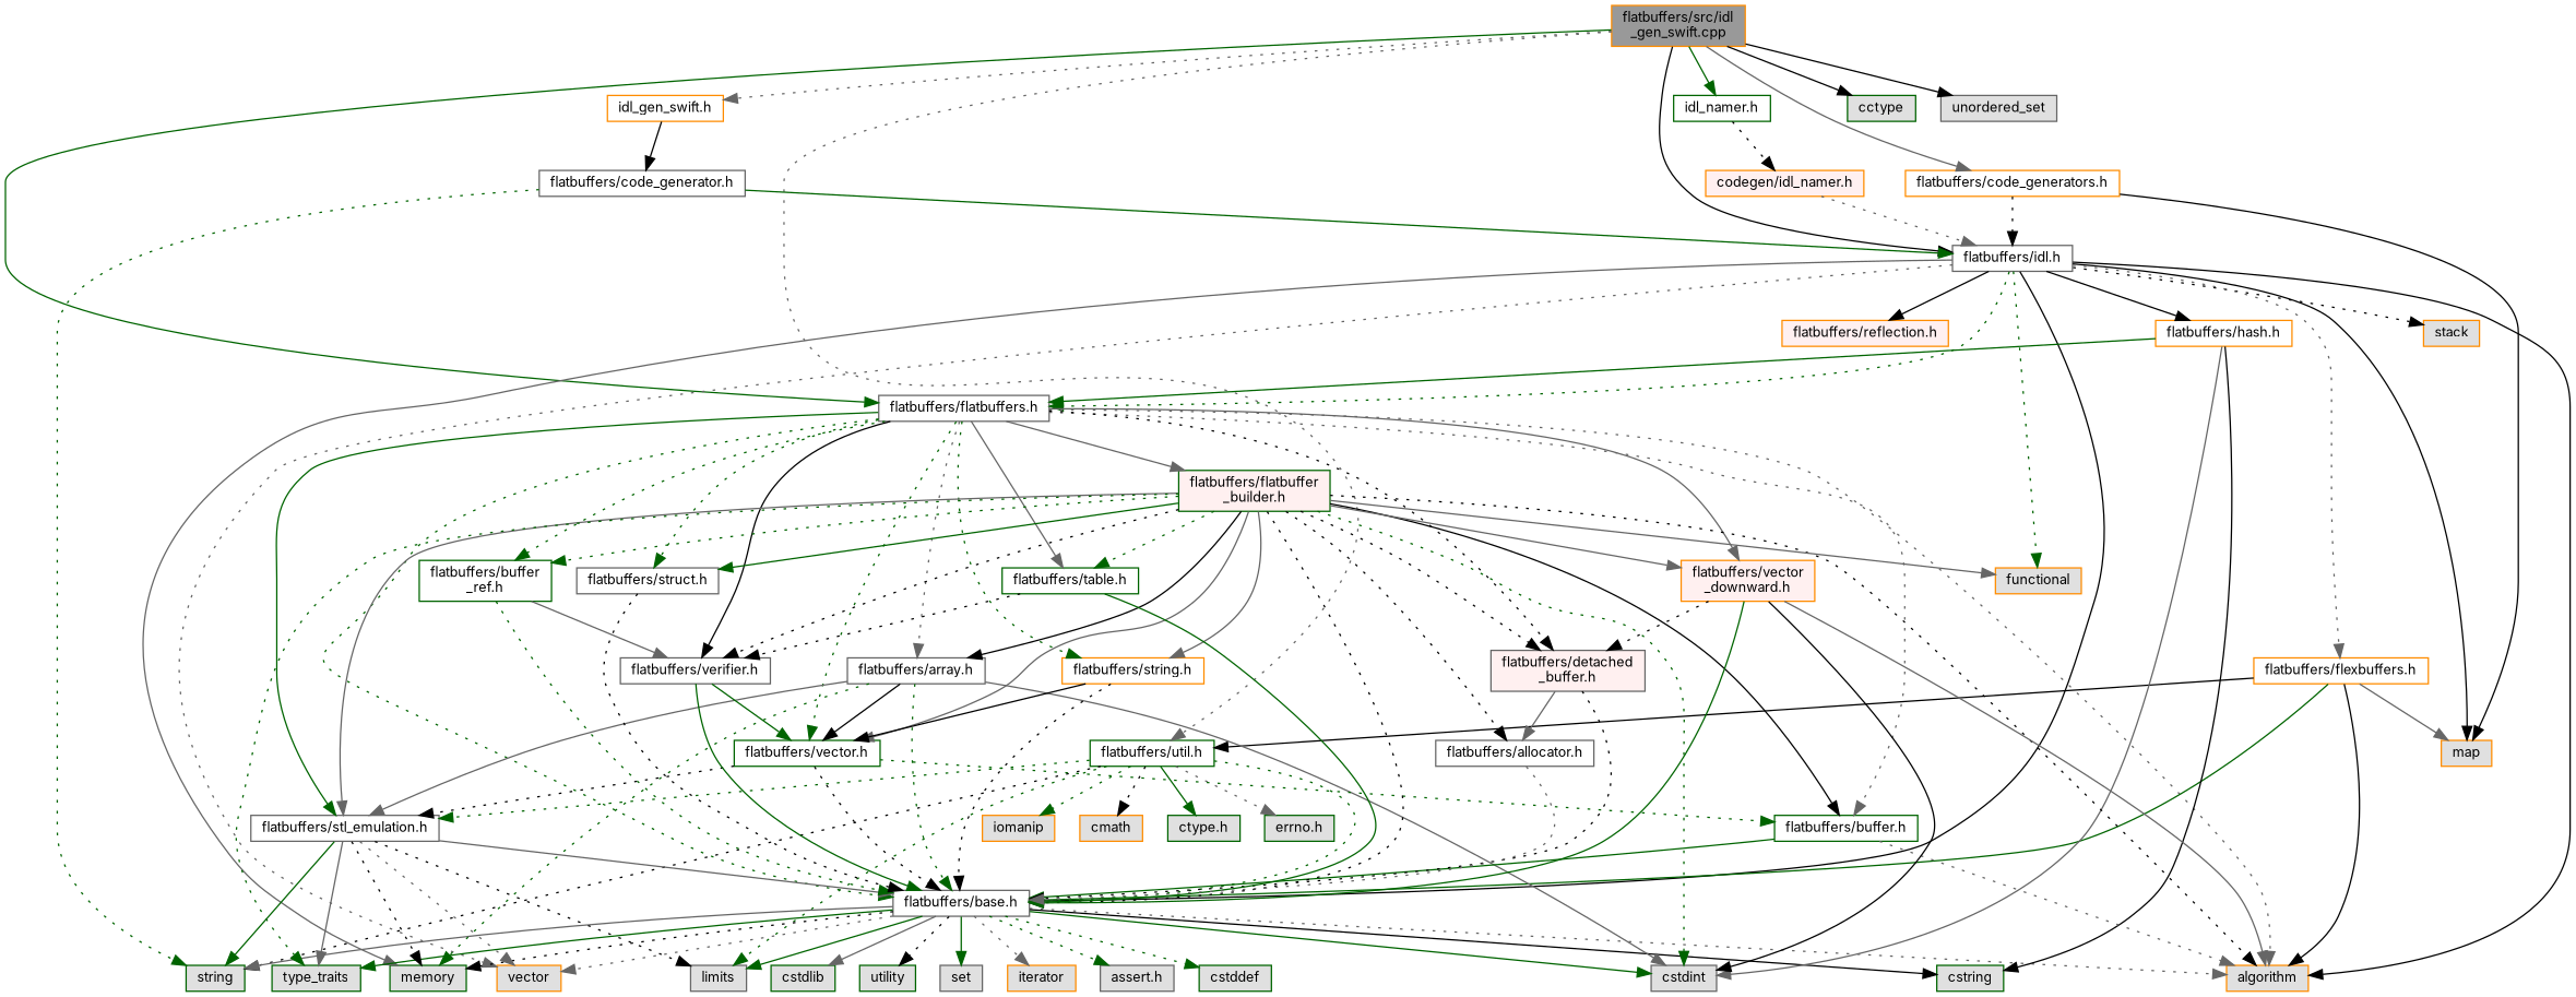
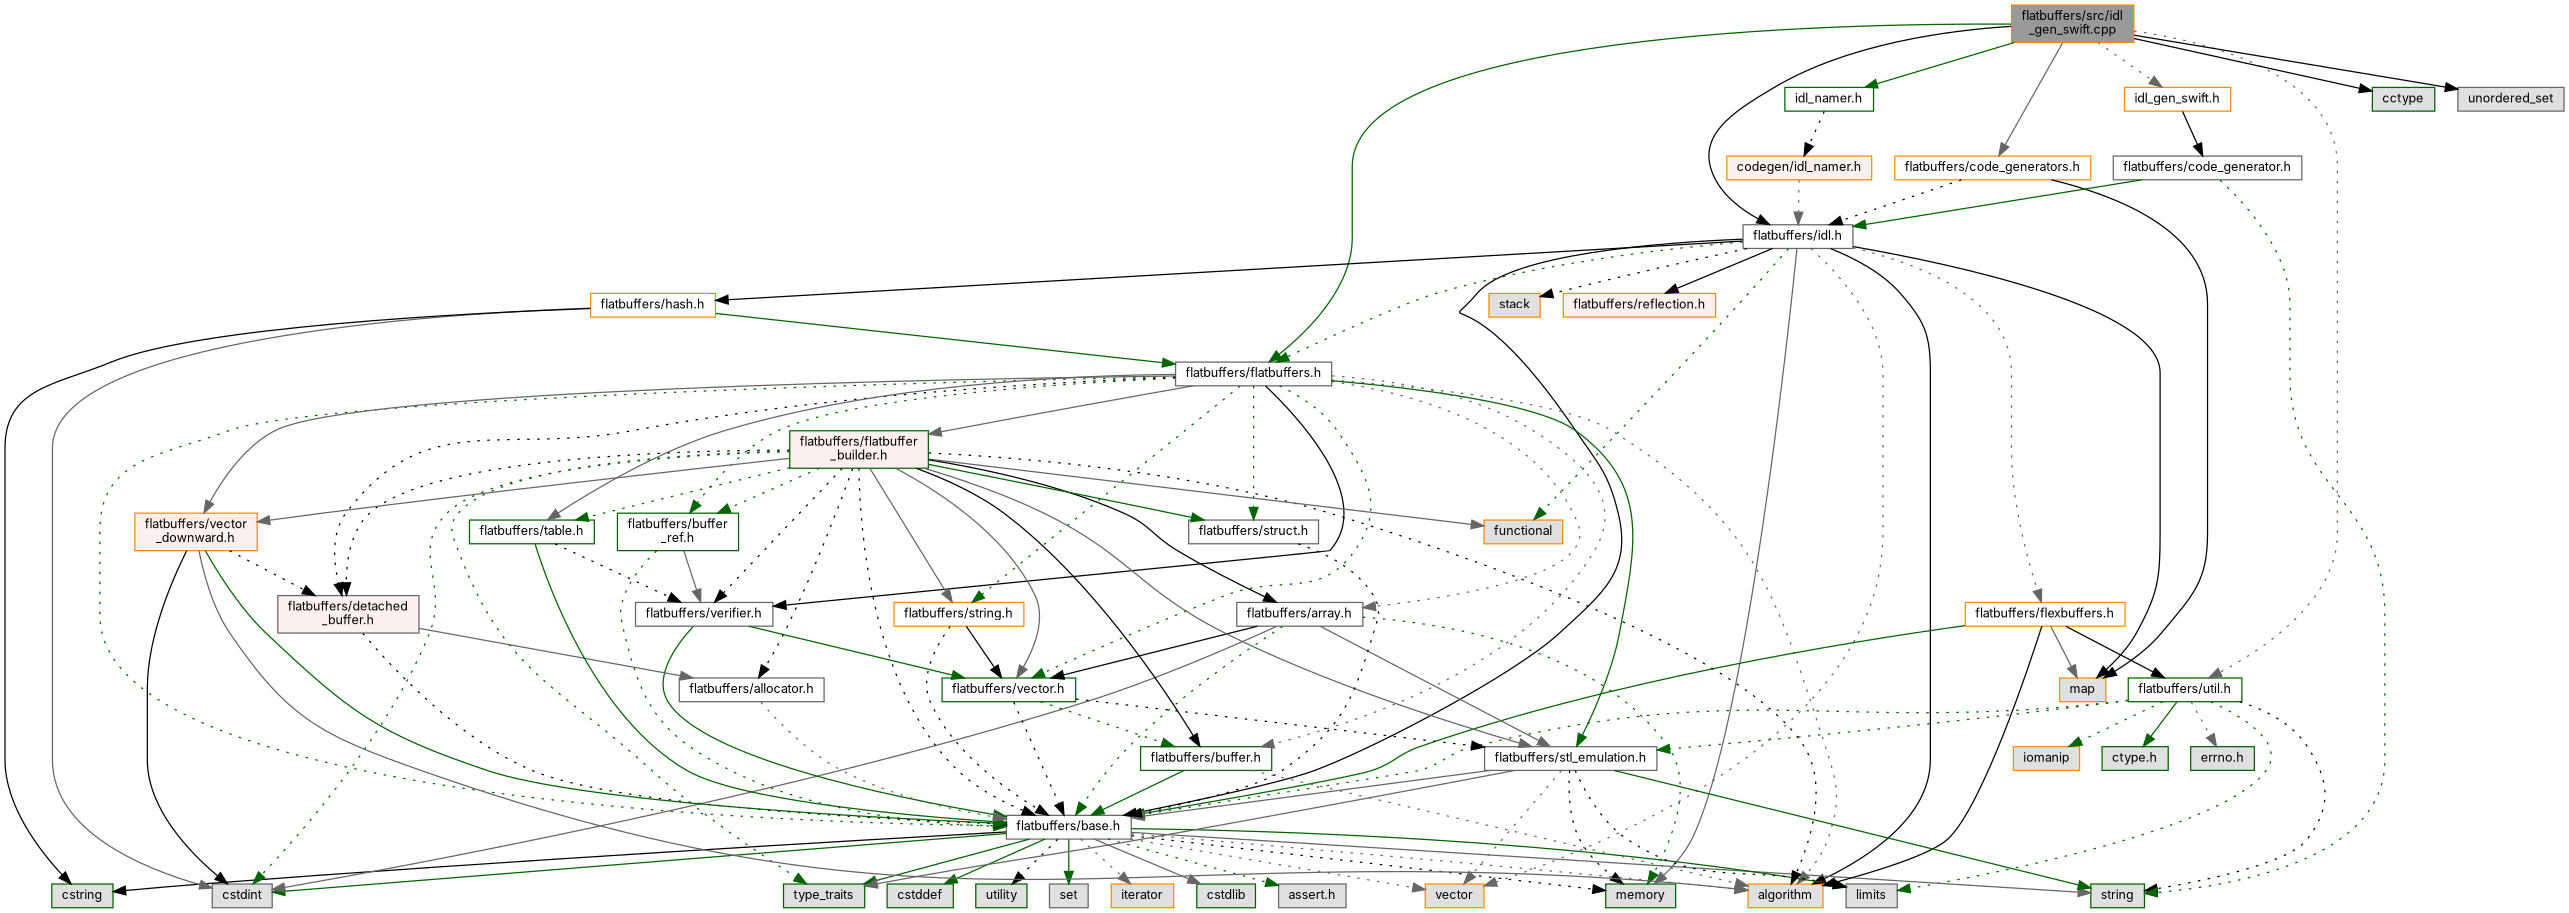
  digraph {
    fontname=Inter
    node [color=darkorange fillcolor="#E0E0E0" fontname=Inter fontsize=10 shape=box style=filled]
    edge [color=black fontname=Inter fontsize=10 labelfontname=Helvetica labelfontsize=10 style=solid]
    n1 [fillcolor=grey60 fontcolor=black height=0.2 label="flatbuffers/src/idl\l_gen_swift.cpp" width=0.4]
    n2 [fillcolor=white height=0.2 label="idl_gen_swift.h" width=0.4]
    n3 [color=gray40 fillcolor=white height=0.2 label="flatbuffers/idl.h" width=0.4]
    n4 [color=gray40 fillcolor=white height=0.2 label="flatbuffers/flatbuffers.h" width=0.4]
    n5 [color=darkgreen fillcolor=white height=0.2 label="flatbuffers/util.h" width=0.4]
    n6 [color=darkgreen height=0.2 label=cctype width=0.4]
    n7 [color=gray40 height=0.2 label=unordered_set width=0.4]
    n8 [fillcolor=white height=0.2 label="flatbuffers/code_generators.h" width=0.4]
    n9 [color=darkgreen fillcolor=white height=0.2 label="idl_namer.h" width=0.4]
    n10 [color=gray40 fillcolor=white height=0.2 label="flatbuffers/code_generator.h" width=0.4]
    n11 [height=0.2 label=algorithm width=0.4]
    n12 [height=0.2 label=functional width=0.4]
    n13 [height=0.2 label=map width=0.4]
    n14 [color=darkgreen height=0.2 label=memory width=0.4]
    n15 [height=0.2 label=stack width=0.4]
    n16 [height=0.2 label=vector width=0.4]
    n17 [color=gray40 fillcolor=white height=0.2 label="flatbuffers/base.h" width=0.4]
    n18 [fillcolor=white height=0.2 label="flatbuffers/flexbuffers.h" width=0.4]
    n19 [fillcolor=white height=0.2 label="flatbuffers/hash.h" width=0.4]
    n20 [fillcolor="#FFF0F0" height=0.2 label="flatbuffers/reflection.h" width=0.4]
    n21 [color=gray40 fillcolor=white height=0.2 label="flatbuffers/array.h" width=0.4]
    n22 [color=gray40 fillcolor=white height=0.2 label="flatbuffers/stl_emulation.h" width=0.4]
    n23 [color=darkgreen fillcolor=white height=0.2 label="flatbuffers/vector.h" width=0.4]
    n24 [color=darkgreen fillcolor=white height=0.2 label="flatbuffers/buffer.h" width=0.4]
    n25 [color=darkgreen fillcolor=white height=0.2 label="flatbuffers/buffer\l_ref.h" width=0.4]
    n26 [color=gray40 fillcolor=white height=0.2 label="flatbuffers/verifier.h" width=0.4]
    n27 [color=gray40 fillcolor="#FFF0F0" height=0.2 label="flatbuffers/detached\l_buffer.h" width=0.4]
    n28 [color=darkgreen fillcolor="#FFF0F0" height=0.2 label="flatbuffers/flatbuffer\l_builder.h" width=0.4]
    n29 [fillcolor=white height=0.2 label="flatbuffers/string.h" width=0.4]
    n30 [color=gray40 fillcolor=white height=0.2 label="flatbuffers/struct.h" width=0.4]
    n31 [color=darkgreen fillcolor=white height=0.2 label="flatbuffers/table.h" width=0.4]
    n32 [fillcolor="#FFF0F0" height=0.2 label="flatbuffers/vector\l_downward.h" width=0.4]
    n33 [color=darkgreen height=0.2 label=string width=0.4]
    n34 [color=gray40 height=0.2 label=limits width=0.4]
    n35 [color=darkgreen height=0.2 label="ctype.h" width=0.4]
    n36 [color=darkgreen height=0.2 label="errno.h" width=0.4]
    n37 [height=0.2 label=iomanip width=0.4]
-   n38 [height=0.2 label=cmath width=0.4]
    n39 [fillcolor="#FFF0F0" height=0.2 label="codegen/idl_namer.h" width=0.4]
    n40 [color=gray40 height=0.2 label="assert.h" width=0.4]
    n41 [color=gray40 height=0.2 label=cstdint width=0.4]
    n42 [color=darkgreen height=0.2 label=cstddef width=0.4]
    n43 [color=darkgreen height=0.2 label=cstdlib width=0.4]
    n44 [color=darkgreen height=0.2 label=cstring width=0.4]
    n45 [color=darkgreen height=0.2 label=utility width=0.4]
    n46 [color=darkgreen height=0.2 label=type_traits width=0.4]
    n47 [color=gray40 height=0.2 label=set width=0.4]
    n48 [height=0.2 label=iterator width=0.4]
    n49 [color=gray40 fillcolor=white height=0.2 label="flatbuffers/allocator.h" width=0.4]
    n1 -> n2 [color=gray40 style=dotted]
    n1 -> n3
    n1 -> n4 [color=darkgreen]
    n1 -> n5 [color=gray40 style=dotted]
    n1 -> n6
    n1 -> n7
    n1 -> n8 [color=gray40]
    n1 -> n9 [color=darkgreen]
    n2 -> n10
    n3 -> n4 [color=darkgreen style=dotted]
    n3 -> n11
    n3 -> n12 [color=darkgreen style=dotted]
    n3 -> n13
    n3 -> n14 [color=gray40]
    n3 -> n15 [style=dotted]
    n3 -> n16 [color=gray40 style=dotted]
    n3 -> n17
    n3 -> n18 [color=gray40 style=dotted]
    n3 -> n19
    n3 -> n20
    n4 -> n11 [color=gray40 style=dotted]
    n4 -> n17 [color=darkgreen style=dotted]
    n4 -> n21 [color=gray40 style=dotted]
    n4 -> n22 [color=darkgreen]
    n4 -> n23 [color=darkgreen style=dotted]
    n4 -> n24 [color=gray40 style=dotted]
    n4 -> n25 [color=darkgreen style=dotted]
    n4 -> n26
    n4 -> n27 [style=dotted]
    n4 -> n28 [color=gray40]
    n4 -> n29 [color=darkgreen style=dotted]
    n4 -> n30 [color=darkgreen style=dotted]
    n4 -> n31 [color=gray40]
    n4 -> n32 [color=gray40]
    n5 -> n17 [color=darkgreen style=dotted]
    n5 -> n22 [color=darkgreen style=dotted]
    n5 -> n33 [style=dotted]
    n5 -> n34 [color=darkgreen style=dotted]
    n5 -> n35 [color=darkgreen]
    n5 -> n36 [color=gray40 style=dotted]
    n5 -> n37 [color=darkgreen style=dotted]
-   n5 -> n38 [style=dotted]
    n8 -> n3 [style=dotted]
    n8 -> n13
    n9 -> n39 [style=dotted]
    n10 -> n3 [color=darkgreen]
    n10 -> n33 [color=darkgreen style=dotted]
    n17 -> n11 [color=gray40 style=dotted]
    n17 -> n14 [style=dotted]
    n17 -> n16 [color=gray40 style=dotted]
    n17 -> n33 [color=gray40]
    n17 -> n34 [color=darkgreen]
    n17 -> n40 [color=darkgreen style=dotted]
    n17 -> n41 [color=darkgreen]
-   n17 -> n42 [color=darkgreen style=dotted]
+   n17 -> n42 [color=darkgreen]
    n17 -> n43 [color=gray40]
    n17 -> n44
    n17 -> n45 [style=dotted]
    n17 -> n46 [color=darkgreen]
    n17 -> n47 [color=darkgreen]
    n17 -> n48 [color=gray40 style=dotted]
    n18 -> n5
    n18 -> n11
    n18 -> n13 [color=gray40]
    n18 -> n17 [color=darkgreen]
    n19 -> n4 [color=darkgreen]
    n19 -> n41 [color=gray40]
    n19 -> n44
    n21 -> n14 [color=darkgreen style=dotted]
    n21 -> n17 [color=darkgreen style=dotted]
    n21 -> n22 [color=gray40]
    n21 -> n23
    n21 -> n41 [color=gray40]
    n22 -> n14 [style=dotted]
    n22 -> n16 [color=gray40 style=dotted]
    n22 -> n17 [color=gray40]
    n22 -> n33 [color=darkgreen]
    n22 -> n34 [style=dotted]
    n22 -> n46 [color=gray40]
    n23 -> n17 [style=dotted]
    n23 -> n22 [style=dotted]
    n23 -> n24 [color=darkgreen style=dotted]
    n24 -> n11 [color=gray40 style=dotted]
    n24 -> n17 [color=darkgreen]
    n25 -> n17 [color=darkgreen style=dotted]
    n25 -> n26 [color=gray40]
    n26 -> n17 [color=darkgreen]
    n26 -> n23 [color=darkgreen]
    n27 -> n17 [style=dotted]
    n27 -> n49 [color=gray40]
    n28 -> n11 [style=dotted]
    n28 -> n12 [color=gray40]
    n28 -> n17 [style=dotted]
    n28 -> n21
    n28 -> n22 [color=gray40]
    n28 -> n23 [color=gray40]
    n28 -> n24
    n28 -> n25 [color=darkgreen style=dotted]
    n28 -> n26 [style=dotted]
    n28 -> n27 [style=dotted]
    n28 -> n29 [color=gray40]
    n28 -> n30 [color=darkgreen]
    n28 -> n31 [color=darkgreen style=dotted]
    n28 -> n32 [color=gray40]
    n28 -> n41 [color=darkgreen style=dotted]
    n28 -> n46 [color=darkgreen style=dotted]
    n28 -> n49 [style=dotted]
    n29 -> n17 [style=dotted]
    n29 -> n23
    n30 -> n17 [style=dotted]
    n31 -> n17 [color=darkgreen]
    n31 -> n26 [style=dotted]
    n32 -> n11 [color=gray40]
    n32 -> n17 [color=darkgreen]
    n32 -> n27 [style=dotted]
    n32 -> n41
    n39 -> n3 [color=gray40 style=dotted]
    n49 -> n17 [color=gray40 style=dotted]
  }
